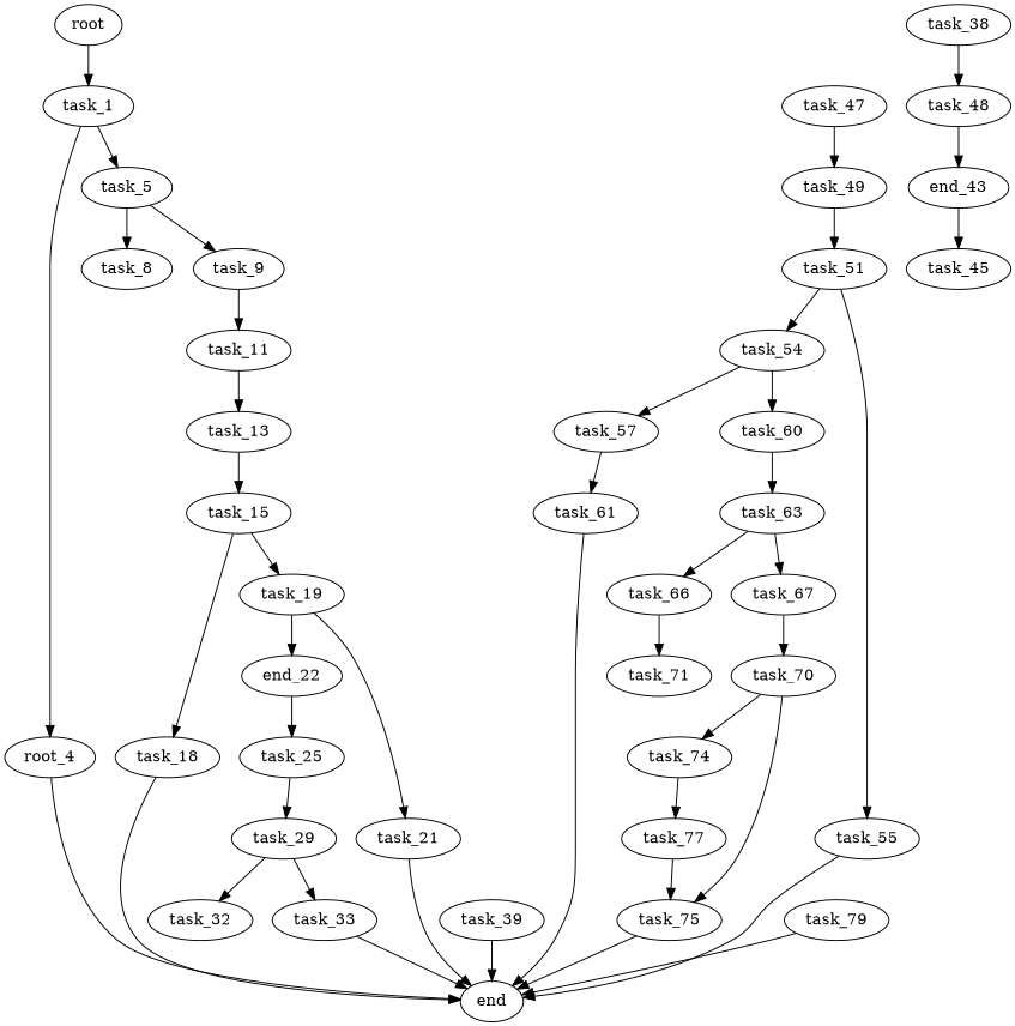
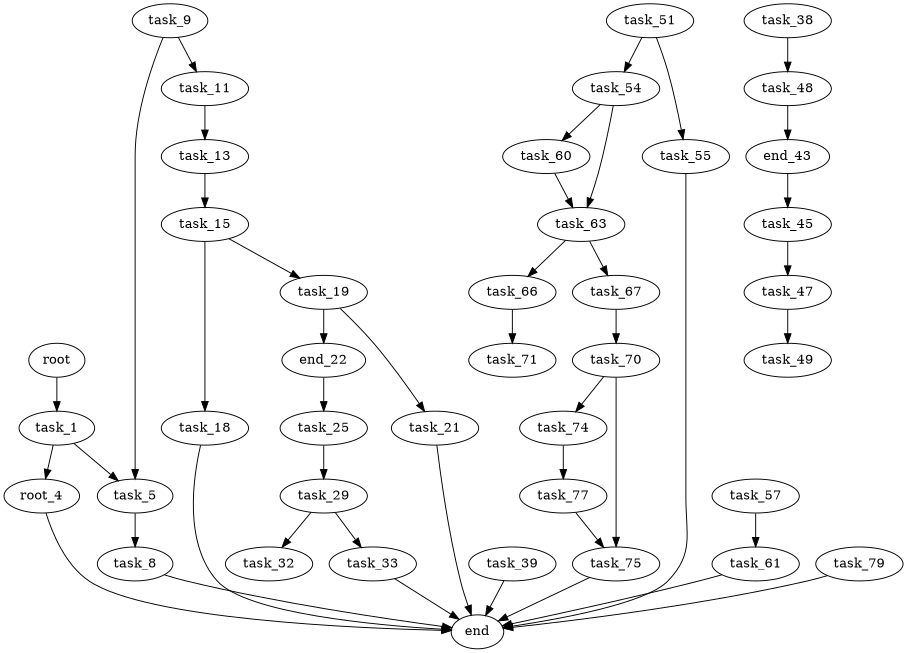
  digraph {
    root
    task_1
    n3 [label=root_4]
    task_5
    end
    task_8
    task_9
    task_11
    task_13
    task_15
    task_18
    task_19
    n13 [label=end_22]
    n14 [label=task_21]
    task_25
    task_29
    task_32
    task_33
    n19 [label=task_48]
    task_38
    task_39
    n22 [label=end_43]
    task_45
    task_47
    task_49
    task_51
    task_54
    task_55
    task_57
    task_60
    task_61
    task_63
    task_66
    task_67
    task_71
    task_70
    task_74
    task_75
    task_77
    task_79
    root -> task_1
    task_1 -> n3
    task_1 -> task_5
    n3 -> end
    task_5 -> task_8
-   task_5 -> task_9
+   task_9 -> task_5
+   task_8 -> end
    task_9 -> task_11
    task_11 -> task_13
    task_13 -> task_15
    task_15 -> task_18
    task_15 -> task_19
    task_18 -> end
    task_19 -> n13
    task_19 -> n14
    n13 -> task_25
    n14 -> end
    task_25 -> task_29
    task_29 -> task_32
    task_29 -> task_33
    task_33 -> end
    n19 -> n22
    task_38 -> n19
    task_39 -> end
    n22 -> task_45
+   task_45 -> task_47
    task_47 -> task_49
-   task_49 -> task_51
    task_51 -> task_54
    task_51 -> task_55
-   task_54 -> task_57
+   task_54 -> task_63
    task_54 -> task_60
    task_55 -> end
    task_57 -> task_61
    task_60 -> task_63
    task_61 -> end
    task_63 -> task_66
    task_63 -> task_67
    task_66 -> task_71
    task_67 -> task_70
    task_70 -> task_74
    task_70 -> task_75
    task_74 -> task_77
    task_75 -> end
    task_77 -> task_75
    task_79 -> end
  }
